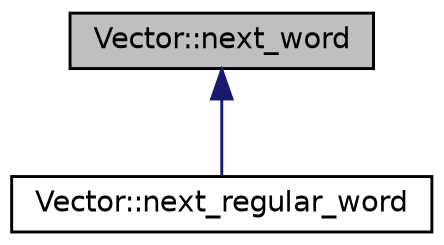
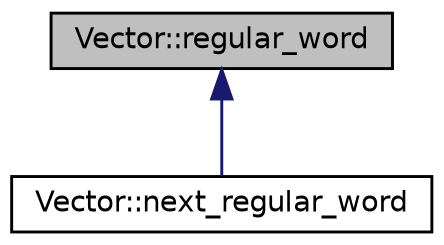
  digraph {
    rankdir=TB
    node [color=black fontname=Helvetica fontsize=10 shape=record style=filled]
-   n1 [fillcolor=grey75 fontcolor=black height=0.2 label="Vector::next_word" width=0.4]
+   n1 [fillcolor=grey75 fontcolor=black height=0.2 label="Vector::regular_word" width=0.4]
    n2 [fillcolor=white height=0.2 label="Vector::next_regular_word" width=0.4]
    n1 -> n2 [color=midnightblue dir=back fontname=Helvetica fontsize=10 labelfontname=Helvetica labelfontsize=10 style=solid]
  }
